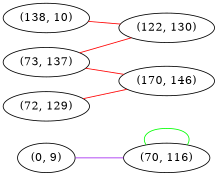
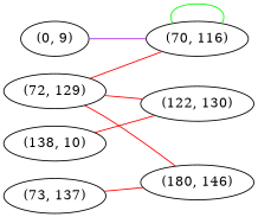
  graph {
    rankdir=LR
    edge [color=red weight=1]
    n1 [label="(0, 9)"]
    "(70, 116)"
    "(138, 10)"
    "(122, 130)"
    "(72, 129)"
-   "(170, 146)"
+   "(170, 146)" [label="(180, 146)"]
    "(73, 137)"
    n1 -- "(70, 116)" [color=purple weight=4]
    "(70, 116)" -- "(70, 116)" [color=green weight=2]
    "(138, 10)" -- "(122, 130)"
-   "(73, 137)" -- "(122, 130)"
+   "(72, 129)" -- "(70, 116)"
+   "(72, 129)" -- "(122, 130)"
    "(72, 129)" -- "(170, 146)"
    "(73, 137)" -- "(170, 146)"
  }
